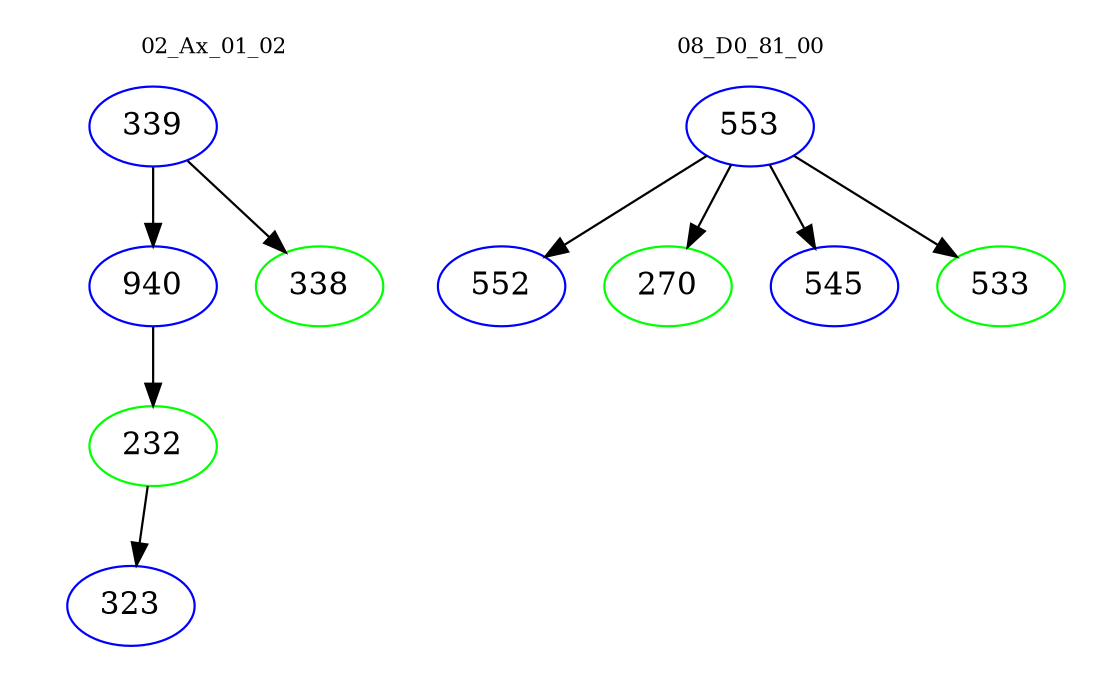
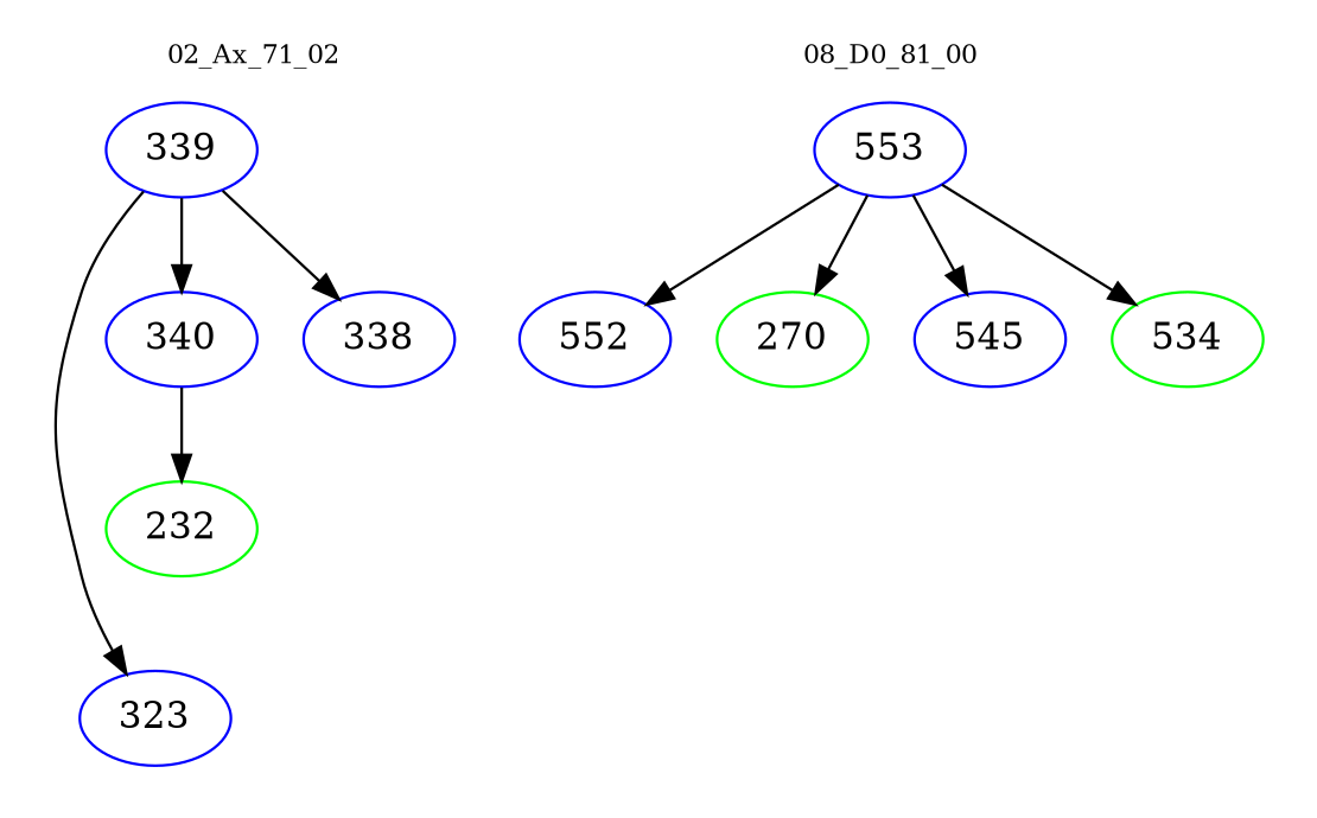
  digraph {
    node [color=blue]
    edge [color=black]
    n1 [label=339]
    n2 [label=323]
-   n3 [label=940]
-   n4 [color=green label=338]
+   n3 [label=340]
+   n4 [label=338]
    n5 [color=green label=232]
    n6 [label=553]
    n7 [label=552]
    n8 [color=green label=270]
    n9 [label=545]
-   n10 [color=green label=533]
+   n10 [color=green label=534]
    subgraph cluster_1 {
      color=white
      fontsize=10
-     label="02_Ax_01_02"
+     label="02_Ax_71_02"
      n1
      n2
      n3
      n4
      n5
    }
    subgraph cluster_2 {
      color=white
      fontsize=10
      label="08_D0_81_00"
      n6
      n7
      n8
      n9
      n10
    }
-   n5 -> n2
+   n1 -> n2
    n1 -> n3
    n1 -> n4
    n3 -> n5
    n6 -> n7
    n6 -> n8
    n6 -> n9
    n6 -> n10
  }
